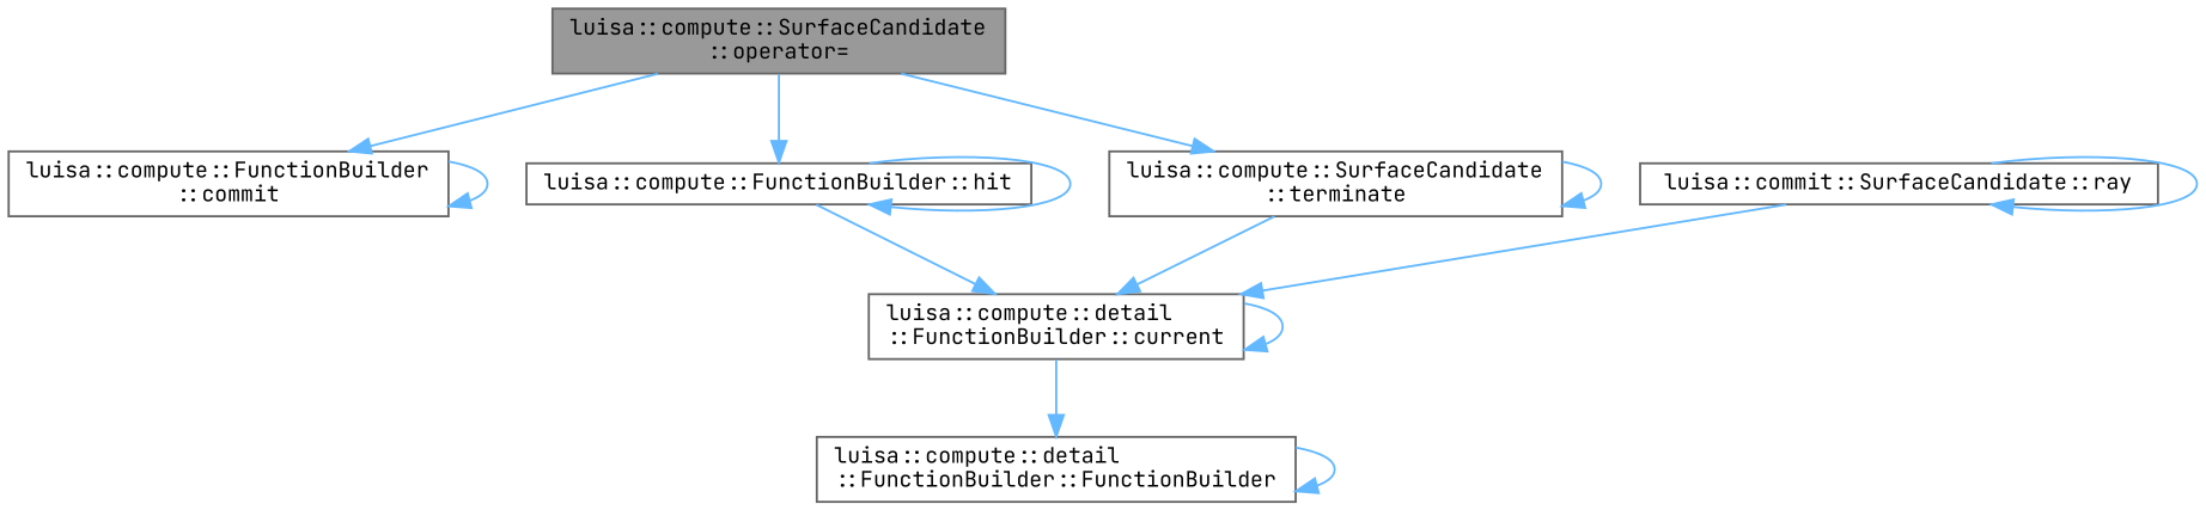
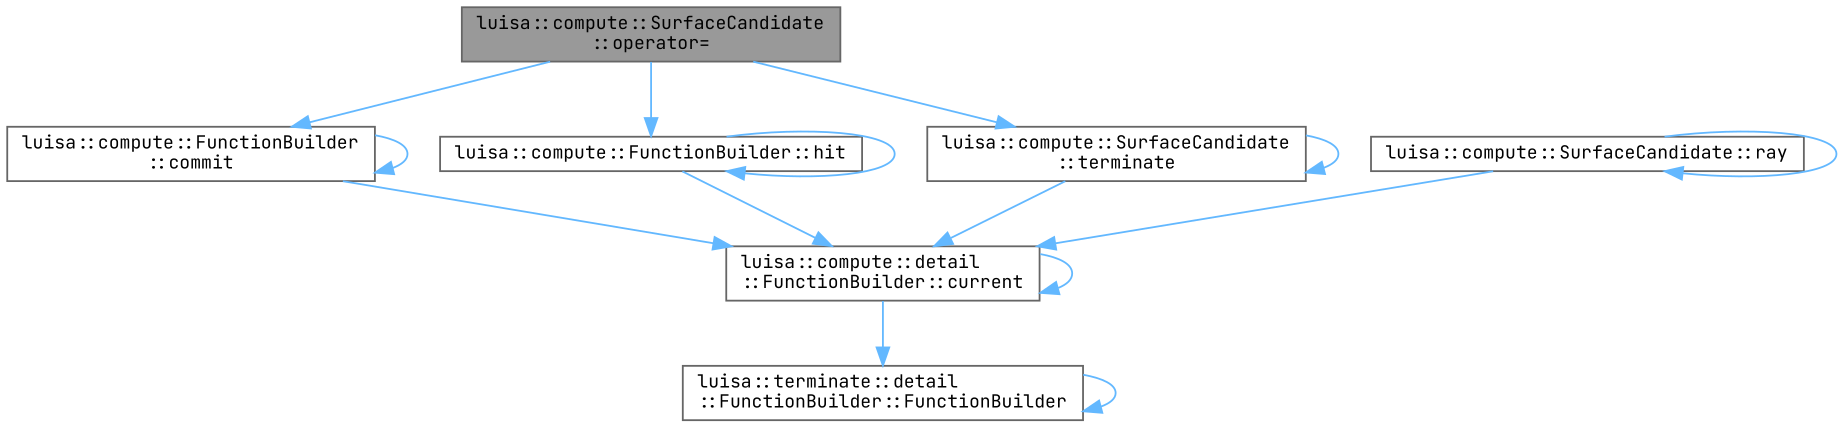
  digraph {
    fontname="JetBrains Mono"
    rankdir=TB
    node [color=grey40 fillcolor=white fontname="JetBrains Mono" fontsize=10 shape=box style=filled]
    edge [color=steelblue1 fontname="JetBrains Mono" fontsize=10 labelfontname=Helvetica labelfontsize=10 style=solid]
    n1 [color=gray40 fillcolor=grey60 fontcolor=black height=0.2 label="luisa::compute::SurfaceCandidate\l::operator=" width=0.4]
    n2 [height=0.2 label="luisa::compute::FunctionBuilder\l::commit" width=0.4]
    n3 [height=0.2 label="luisa::compute::FunctionBuilder::hit" width=0.4]
    n4 [height=0.2 label="luisa::compute::SurfaceCandidate\l::terminate" width=0.4]
    n5 [height=0.2 label="luisa::compute::detail\l::FunctionBuilder::current" width=0.4]
-   n6 [height=0.2 label="luisa::commit::SurfaceCandidate::ray" width=0.4]
-   n7 [height=0.2 label="luisa::compute::detail\l::FunctionBuilder::FunctionBuilder" width=0.4]
+   n6 [height=0.2 label="luisa::compute::SurfaceCandidate::ray" width=0.4]
+   n7 [height=0.2 label="luisa::terminate::detail\l::FunctionBuilder::FunctionBuilder" width=0.4]
    n1 -> n2
    n1 -> n3
    n1 -> n4
    n2 -> n2
+   n2 -> n5
    n3 -> n3
    n3 -> n5
    n4 -> n4
    n4 -> n5
    n5 -> n5
    n5 -> n7
    n6 -> n5
    n6 -> n6
    n7 -> n7
  }
